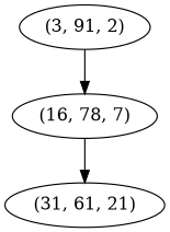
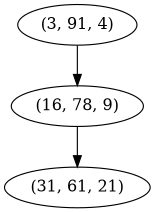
  digraph {
-   "(3, 91, 2)"
-   "(16, 78, 7)"
+   "(3, 91, 2)" [label="(3, 91, 4)"]
+   "(16, 78, 7)" [label="(16, 78, 9)"]
    n3 [label="(31, 61, 21)"]
    "(3, 91, 2)" -> "(16, 78, 7)"
    "(16, 78, 7)" -> n3
  }
